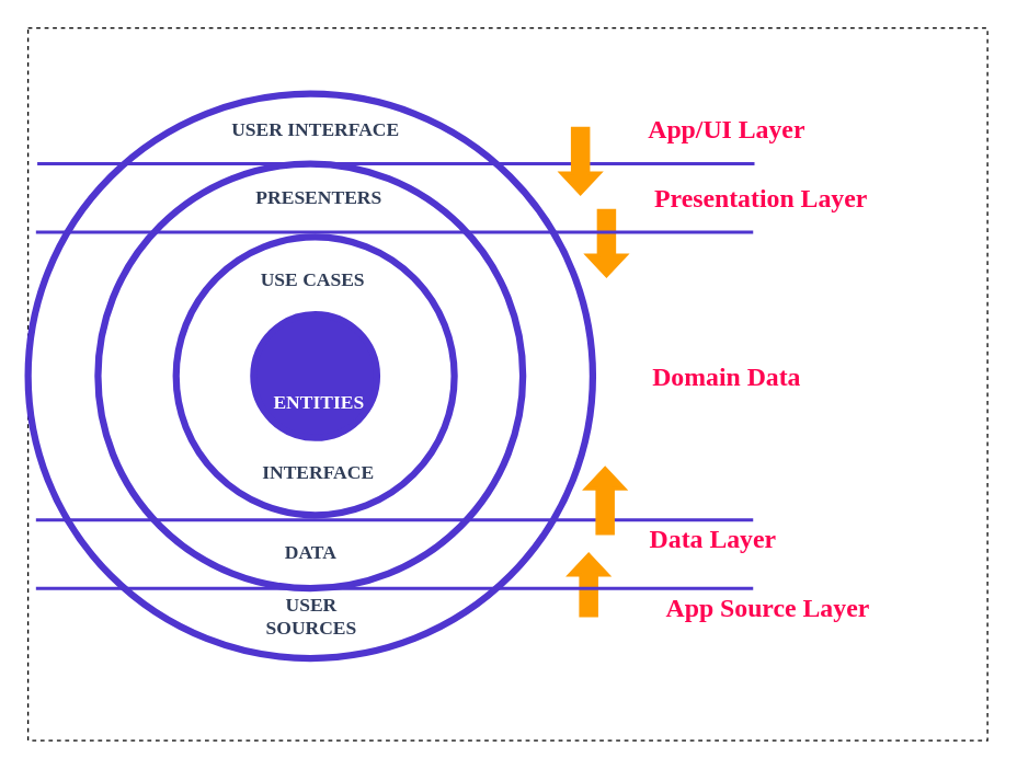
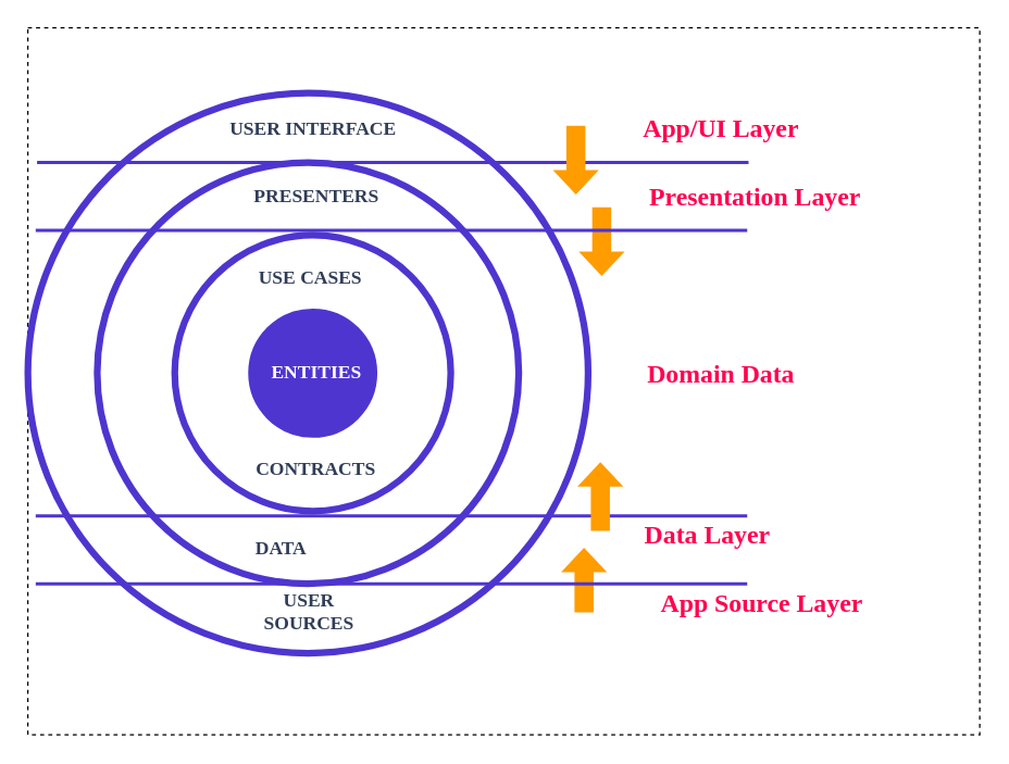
  <mxCell id="0" />
  <mxCell id="1" parent="0" />
  <mxCell id="2" value="" style="group;strokeColor=default;perimeterSpacing=0;rounded=0;glass=0;sketch=0;shadow=0;fillColor=default;gradientColor=none;dashed=1;absoluteArcSize=0;portConstraint=none;container=0;recursiveResize=0;" parent="1" vertex="1" connectable="0"><mxGeometry x="20" y="20" width="700" height="520" as="geometry" /></mxCell>
  <mxCell id="3" value="" style="ellipse;whiteSpace=wrap;html=1;aspect=fixed;fillColor=none;strokeWidth=5;strokeColor=#4F35CF;" parent="2" vertex="1"><mxGeometry y="48" width="412" height="412" as="geometry" /></mxCell>
  <mxCell id="4" value="" style="ellipse;whiteSpace=wrap;html=1;aspect=fixed;fillColor=none;strokeWidth=5;strokeColor=#4F35CF;" parent="2" vertex="1"><mxGeometry x="51" y="99" width="310" height="310" as="geometry" /></mxCell>
  <mxCell id="5" value="" style="ellipse;whiteSpace=wrap;html=1;aspect=fixed;fillColor=none;strokeColor=#4F35CF;strokeWidth=5;" parent="2" vertex="1"><mxGeometry x="108" y="152.5" width="203" height="203" as="geometry" /></mxCell>
  <mxCell id="6" value="" style="ellipse;whiteSpace=wrap;html=1;aspect=fixed;fillColor=#4F35CF;strokeWidth=5;strokeColor=#4F35CF;" parent="2" vertex="1"><mxGeometry x="164.5" y="209" width="90" height="90" as="geometry" /></mxCell>
  <mxCell id="7" value="&lt;b&gt;&lt;font style=&quot;font-size: 14px&quot; color=&quot;#303d57&quot;&gt;USER INTERFACE&lt;/font&gt;&lt;/b&gt;" style="text;html=1;strokeColor=none;fillColor=none;align=center;verticalAlign=middle;whiteSpace=wrap;rounded=0;fontFamily=Tahoma;" parent="2" vertex="1"><mxGeometry x="140" y="60" width="140" height="30" as="geometry" /></mxCell>
  <mxCell id="8" value="&lt;b&gt;&lt;font style=&quot;font-size: 14px&quot; color=&quot;#303d57&quot;&gt;PRESENTERS&lt;/font&gt;&lt;/b&gt;" style="text;html=1;strokeColor=none;fillColor=none;align=center;verticalAlign=middle;whiteSpace=wrap;rounded=0;rotation=0;absoluteArcSize=0;arcSize=12;fontFamily=Tahoma;" parent="2" vertex="1"><mxGeometry x="175.5" y="110" width="72.5" height="30" as="geometry" /></mxCell>
  <mxCell id="9" value="&lt;b&gt;&lt;font style=&quot;font-size: 14px&quot; color=&quot;#303d57&quot;&gt;USE CASES&lt;/font&gt;&lt;/b&gt;" style="text;html=1;strokeColor=none;fillColor=none;align=center;verticalAlign=middle;whiteSpace=wrap;rounded=0;fontFamily=Tahoma;" parent="2" vertex="1"><mxGeometry x="164" y="170" width="88" height="30" as="geometry" /></mxCell>
- <mxCell id="10" value="&lt;b&gt;&lt;font style=&quot;font-size: 14px&quot; color=&quot;#ffffff&quot;&gt;ENTITIES&lt;/font&gt;&lt;/b&gt;" style="text;html=1;strokeColor=none;fillColor=none;align=center;verticalAlign=middle;whiteSpace=wrap;rounded=0;fontFamily=Tahoma;" parent="2" vertex="1"><mxGeometry x="175.5" y="259" width="72.5" height="30" as="geometry" /></mxCell>
- <mxCell id="11" value="&lt;b&gt;&lt;font style=&quot;font-size: 14px&quot; color=&quot;#303d57&quot;&gt;DATA&lt;/font&gt;&lt;/b&gt;" style="text;html=1;strokeColor=none;fillColor=none;align=center;verticalAlign=middle;whiteSpace=wrap;rounded=0;fontFamily=Tahoma;" parent="2" vertex="1"><mxGeometry x="169.75" y="369" width="72.5" height="30" as="geometry" /></mxCell>
+ <mxCell id="10" value="&lt;b&gt;&lt;font style=&quot;font-size: 14px&quot; color=&quot;#ffffff&quot;&gt;ENTITIES&lt;/font&gt;&lt;/b&gt;" style="text;html=1;strokeColor=none;fillColor=none;align=center;verticalAlign=middle;whiteSpace=wrap;rounded=0;fontFamily=Tahoma;" parent="2" vertex="1"><mxGeometry x="175.5" y="239" width="72.5" height="30" as="geometry" /></mxCell>
+ <mxCell id="11" value="&lt;b&gt;&lt;font style=&quot;font-size: 14px&quot; color=&quot;#303d57&quot;&gt;DATA&lt;/font&gt;&lt;/b&gt;" style="text;html=1;strokeColor=none;fillColor=none;align=center;verticalAlign=middle;whiteSpace=wrap;rounded=0;fontFamily=Tahoma;" parent="2" vertex="1"><mxGeometry x="149.75" y="369" width="72.5" height="30" as="geometry" /></mxCell>
  <mxCell id="12" value="&lt;b&gt;&lt;font color=&quot;#ffffff&quot; style=&quot;font-size: 14px&quot;&gt;DB&lt;/font&gt;&lt;/b&gt;" style="text;html=1;strokeColor=none;fillColor=none;align=center;verticalAlign=middle;whiteSpace=wrap;rounded=0;fontFamily=Tahoma;rotation=45;" parent="2" vertex="1"><mxGeometry x="38" y="349.5" width="56.25" height="30" as="geometry" /></mxCell>
  <mxCell id="13" value="&lt;b&gt;&lt;font style=&quot;font-size: 14px&quot; color=&quot;#303d57&quot;&gt;USER SOURCES&lt;/font&gt;&lt;/b&gt;" style="text;html=1;strokeColor=none;fillColor=none;align=center;verticalAlign=middle;whiteSpace=wrap;rounded=0;fontFamily=Tahoma;" parent="2" vertex="1"><mxGeometry x="159" y="414.5" width="95.75" height="30" as="geometry" /></mxCell>
  <mxCell id="14" value="&lt;b&gt;&lt;font color=&quot;#ffffff&quot; style=&quot;font-size: 14px&quot;&gt;EXTERNAL INTERFACE&lt;/font&gt;&lt;/b&gt;" style="text;html=1;strokeColor=none;fillColor=none;align=center;verticalAlign=middle;whiteSpace=wrap;rounded=0;fontFamily=Tahoma;rotation=-45;" parent="2" vertex="1"><mxGeometry x="318" y="359" width="50" height="11" as="geometry" /></mxCell>
  <mxCell id="15" value="" style="shape=image;verticalLabelPosition=bottom;labelBackgroundColor=default;verticalAlign=top;aspect=fixed;imageAspect=0;image=https://emp.neosofttech.com/assets/f50a28d6/assets/images/neosoft.svg;" parent="2" vertex="1"><mxGeometry x="9.62" y="470" width="149.38" height="40" as="geometry" /></mxCell>
- <mxCell id="16" value="&lt;b&gt;&lt;font style=&quot;font-size: 14px&quot; color=&quot;#303d57&quot;&gt;INTERFACE&lt;/font&gt;&lt;/b&gt;" style="text;html=1;strokeColor=none;fillColor=none;align=center;verticalAlign=middle;whiteSpace=wrap;rounded=0;fontFamily=Tahoma;" vertex="1" parent="2"><mxGeometry x="167.75" y="310" width="88" height="30" as="geometry" /></mxCell>
+ <mxCell id="16" value="&lt;b&gt;&lt;font style=&quot;font-size: 14px&quot; color=&quot;#303d57&quot;&gt;CONTRACTS&lt;/font&gt;&lt;/b&gt;" style="text;html=1;strokeColor=none;fillColor=none;align=center;verticalAlign=middle;whiteSpace=wrap;rounded=0;fontFamily=Tahoma;" vertex="1" parent="2"><mxGeometry x="167.75" y="310" width="88" height="30" as="geometry" /></mxCell>
  <mxCell id="17" value="" style="endArrow=none;html=1;rounded=0;fontFamily=Tahoma;fontSize=19;fontColor=#FFFFFF;strokeColor=#4F35CF;strokeWidth=2.5;" edge="1" parent="2"><mxGeometry width="50" height="50" relative="1" as="geometry"><mxPoint x="6.75" y="99" as="sourcePoint" /><mxPoint x="530" y="99" as="targetPoint" /></mxGeometry></mxCell>
  <mxCell id="18" value="&lt;font color=&quot;#ff0351&quot;&gt;&lt;b&gt;App/UI Layer&lt;/b&gt;&lt;/font&gt;" style="text;html=1;strokeColor=none;fillColor=none;align=center;verticalAlign=middle;whiteSpace=wrap;rounded=0;shadow=0;glass=0;dashed=1;sketch=0;fontFamily=Tahoma;fontSize=19;fontColor=#FFFFFF;" vertex="1" parent="2"><mxGeometry x="430" y="60" width="160" height="30" as="geometry" /></mxCell>
  <mxCell id="19" value="&lt;font color=&quot;#ff0351&quot;&gt;&lt;b&gt;Data Layer&lt;/b&gt;&lt;/font&gt;" style="text;html=1;strokeColor=none;fillColor=none;align=center;verticalAlign=middle;whiteSpace=wrap;rounded=0;shadow=0;glass=0;dashed=1;sketch=0;fontFamily=Tahoma;fontSize=19;fontColor=#FFFFFF;" vertex="1" parent="2"><mxGeometry x="420" y="359" width="160" height="30" as="geometry" /></mxCell>
  <mxCell id="20" value="" style="shape=flexArrow;endArrow=classic;html=1;rounded=0;fontFamily=Tahoma;fontSize=19;fontColor=#FF0351;strokeColor=#FE9C00;strokeWidth=2.5;entryX=0;entryY=0.75;entryDx=0;entryDy=0;endWidth=14;endSize=4.143;fillColor=#FE9C00;" edge="1" parent="2"><mxGeometry width="50" height="50" relative="1" as="geometry"><mxPoint x="422" y="132" as="sourcePoint" /><mxPoint x="422" y="182.0" as="targetPoint" /></mxGeometry></mxCell>
  <mxCell id="21" value="" style="shape=flexArrow;endArrow=classic;html=1;rounded=0;fontFamily=Tahoma;fontSize=19;fontColor=#FF0351;strokeColor=#FE9C00;strokeWidth=2.5;entryX=0;entryY=0.75;entryDx=0;entryDy=0;endWidth=14;endSize=4.143;fillColor=#FE9C00;" edge="1" parent="2"><mxGeometry width="50" height="50" relative="1" as="geometry"><mxPoint x="409" y="430" as="sourcePoint" /><mxPoint x="409" y="383" as="targetPoint" /></mxGeometry></mxCell>
  <mxCell id="22" value="" style="endArrow=none;html=1;rounded=0;fontFamily=Tahoma;fontSize=19;fontColor=#FFFFFF;strokeColor=#4F35CF;strokeWidth=2.5;" edge="1" parent="1"><mxGeometry width="50" height="50" relative="1" as="geometry"><mxPoint x="25.75" y="169" as="sourcePoint" /><mxPoint x="549" y="169" as="targetPoint" /></mxGeometry></mxCell>
  <mxCell id="23" value="" style="endArrow=none;html=1;rounded=0;fontFamily=Tahoma;fontSize=19;fontColor=#FFFFFF;strokeColor=#4F35CF;strokeWidth=2.5;" edge="1" parent="1"><mxGeometry width="50" height="50" relative="1" as="geometry"><mxPoint x="25.75" y="379" as="sourcePoint" /><mxPoint x="549" y="379" as="targetPoint" /></mxGeometry></mxCell>
  <mxCell id="24" value="" style="endArrow=none;html=1;rounded=0;fontFamily=Tahoma;fontSize=19;fontColor=#FFFFFF;strokeColor=#4F35CF;strokeWidth=2.5;" edge="1" parent="1"><mxGeometry width="50" height="50" relative="1" as="geometry"><mxPoint x="25.75" y="429" as="sourcePoint" /><mxPoint x="549" y="429" as="targetPoint" /></mxGeometry></mxCell>
  <mxCell id="25" value="&lt;font color=&quot;#ff0351&quot;&gt;&lt;b&gt;Presentation Layer&lt;/b&gt;&lt;/font&gt;" style="text;html=1;strokeColor=none;fillColor=none;align=center;verticalAlign=middle;whiteSpace=wrap;rounded=0;shadow=0;glass=0;dashed=1;sketch=0;fontFamily=Tahoma;fontSize=19;fontColor=#FFFFFF;" vertex="1" parent="1"><mxGeometry x="450" y="130" width="210" height="30" as="geometry" /></mxCell>
  <mxCell id="26" value="&lt;font color=&quot;#ff0351&quot;&gt;&lt;b&gt;Domain Data&lt;/b&gt;&lt;/font&gt;" style="text;html=1;strokeColor=none;fillColor=none;align=center;verticalAlign=middle;whiteSpace=wrap;rounded=0;shadow=0;glass=0;dashed=1;sketch=0;fontFamily=Tahoma;fontSize=19;fontColor=#FFFFFF;" vertex="1" parent="1"><mxGeometry x="450" y="260" width="160" height="30" as="geometry" /></mxCell>
  <mxCell id="27" value="&lt;font color=&quot;#ff0351&quot;&gt;&lt;b&gt;App Source Layer&lt;/b&gt;&lt;/font&gt;" style="text;html=1;strokeColor=none;fillColor=none;align=center;verticalAlign=middle;whiteSpace=wrap;rounded=0;shadow=0;glass=0;dashed=1;sketch=0;fontFamily=Tahoma;fontSize=19;fontColor=#FFFFFF;" vertex="1" parent="1"><mxGeometry x="470" y="429" width="180" height="30" as="geometry" /></mxCell>
  <mxCell id="28" value="" style="shape=flexArrow;endArrow=classic;html=1;rounded=0;fontFamily=Tahoma;fontSize=19;fontColor=#FF0351;strokeColor=#FE9C00;strokeWidth=2.5;entryX=0;entryY=0.75;entryDx=0;entryDy=0;endWidth=14;endSize=4.143;fillColor=#FE9C00;" edge="1" parent="1"><mxGeometry width="50" height="50" relative="1" as="geometry"><mxPoint x="441" y="390" as="sourcePoint" /><mxPoint x="441" y="340" as="targetPoint" /></mxGeometry></mxCell>
  <mxCell id="29" value="" style="shape=flexArrow;endArrow=classic;html=1;rounded=0;fontFamily=Tahoma;fontSize=19;fontColor=#FF0351;strokeColor=#FE9C00;strokeWidth=2.5;entryX=0;entryY=0.75;entryDx=0;entryDy=0;endWidth=14;endSize=4.143;fillColor=#FE9C00;" edge="1" parent="1"><mxGeometry width="50" height="50" relative="1" as="geometry"><mxPoint x="423" y="92" as="sourcePoint" /><mxPoint x="423" y="142" as="targetPoint" /></mxGeometry></mxCell>
